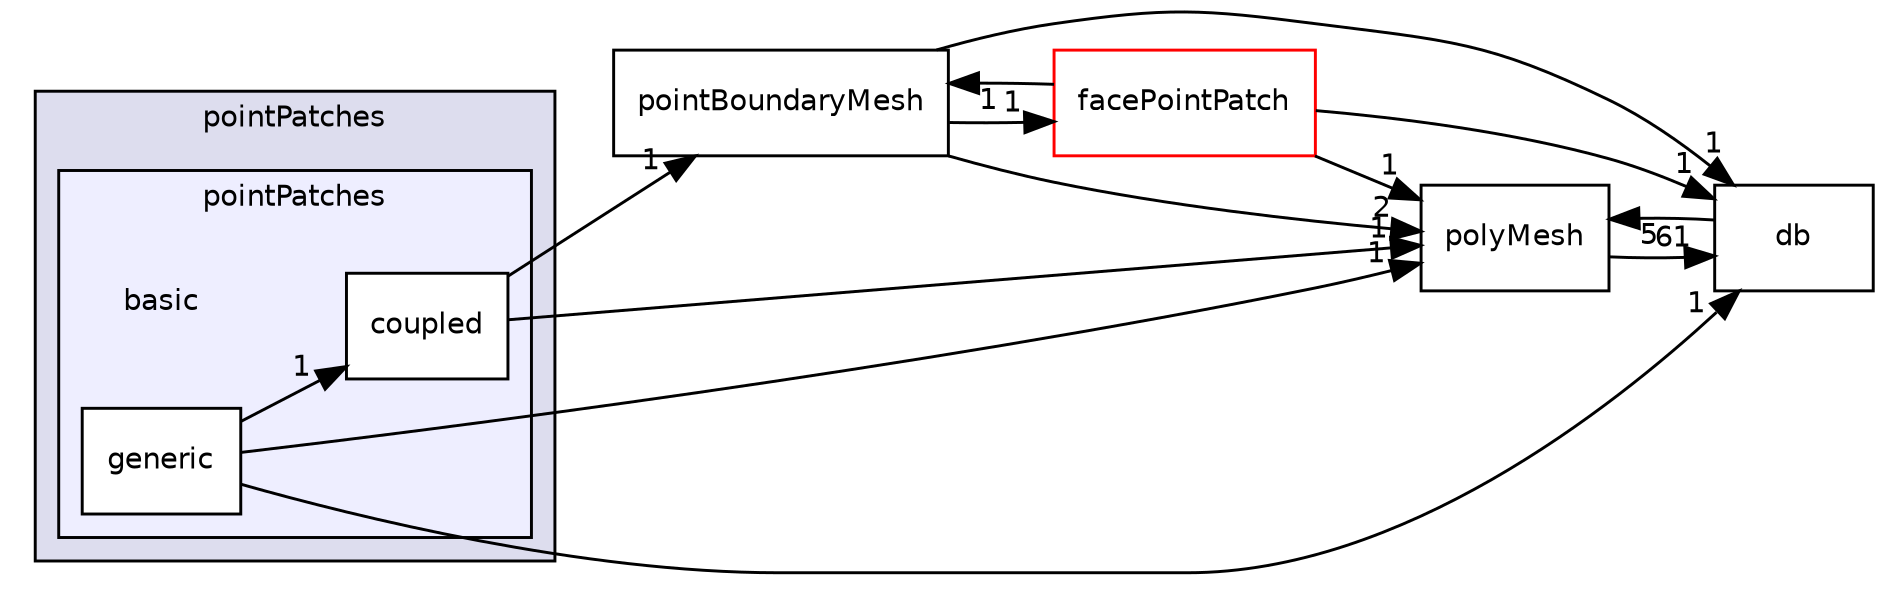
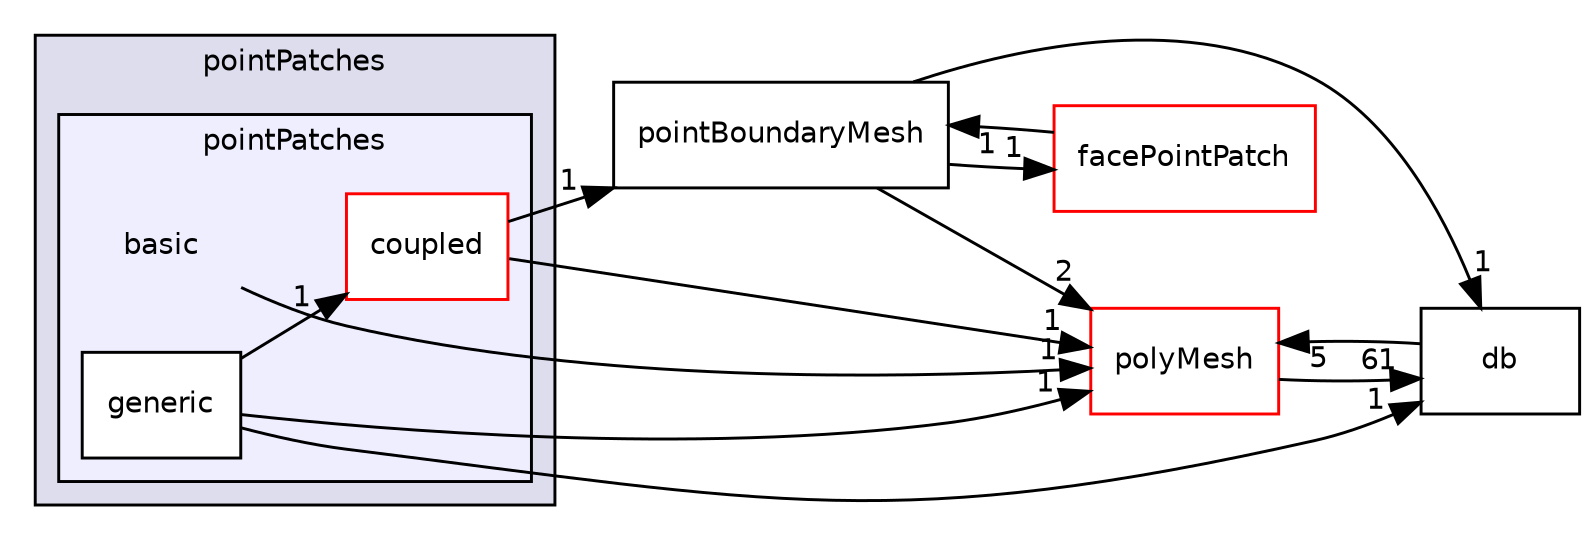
  digraph {
    compound=true
    rankdir=LR
    node [fontname=Helvetica fontsize=10 shape=box color=black]
    edge [headlabel=1 labeldistance=1.5 labelfontname=Helvetica labelfontsize=10]
    n1 [label=basic shape=plaintext color=""]
-   n2 [fillcolor=white label=coupled style=filled]
+   n2 [color=red fillcolor=white label=coupled style=filled]
    n3 [fillcolor=white label=generic style=filled]
    n4 [label=pointBoundaryMesh color=""]
-   n5 [label=polyMesh]
+   n5 [color=red label=polyMesh]
    n6 [label=db]
    n7 [color=red label=facePointPatch]
    subgraph cluster_1 {
      bgcolor="#ddddee"
      fontname=Helvetica
      fontsize=10
      label=pointPatches
      pencolor=black
      subgraph cluster_2 {
        bgcolor="#eeeeff"
        fontname=Helvetica
        fontsize=10
        label=pointPatches
        pencolor=black
        n1
        n2
        n3
      }
    }
    n2 -> n4
    n2 -> n5
    n3 -> n2
    n3 -> n5
    n3 -> n6
    n4 -> n5 [headlabel=2]
    n4 -> n6
    n4 -> n7
    n5 -> n6 [headlabel=61]
    n6 -> n5 [headlabel=5]
    n7 -> n4
-   n7 -> n5
-   n7 -> n6
+   n1 -> n5
  }
